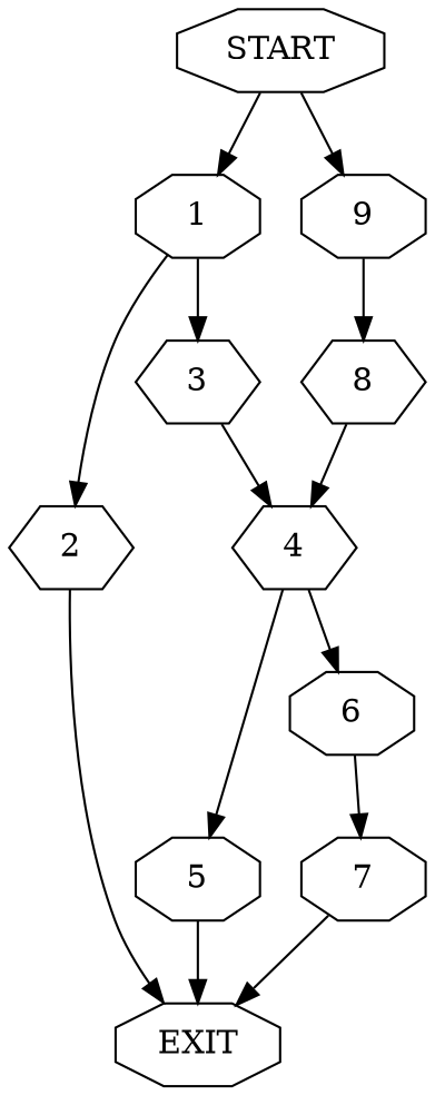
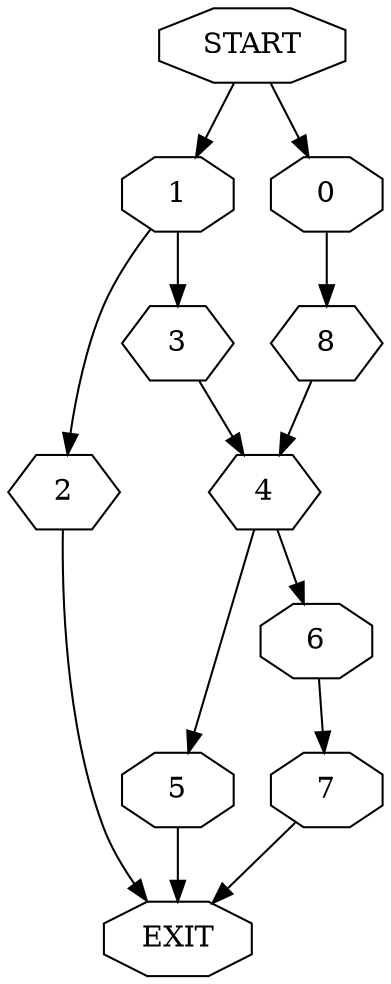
  digraph {
    node [shape=octagon]
    n1 [label=START]
    1
-   9
+   9 [label=0]
    2 [shape=hexagon]
    3 [shape=hexagon]
    8 [shape=hexagon]
    n7 [label=EXIT]
    4 [shape=hexagon]
    5
    6
    7
    n1 -> 1
    n1 -> 9
    1 -> 2
    1 -> 3
    9 -> 8
    2 -> n7
    3 -> 4
    8 -> 4
    4 -> 5
    4 -> 6
    5 -> n7
    6 -> 7
    7 -> n7
  }
